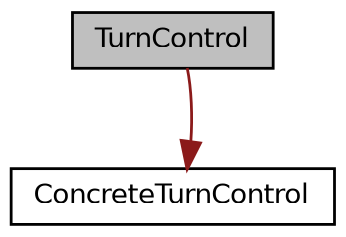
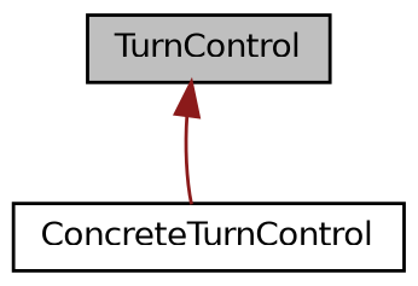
  digraph {
    node [color=black fontname=Helvetica fontsize=10 shape=record style=filled]
    n1 [fillcolor=grey75 fontcolor=black height=0.2 label=TurnControl width=0.4]
    n2 [fillcolor=white height=0.2 label=ConcreteTurnControl width=0.4]
-   n2 -> n1 [color=firebrick4 dir=back fontname=Helvetica fontsize=10 labelfontname=Helvetica labelfontsize=10 style=solid]
+   n1 -> n2 [color=firebrick4 dir=back fontname=Helvetica fontsize=10 labelfontname=Helvetica labelfontsize=10 style=solid]
  }
